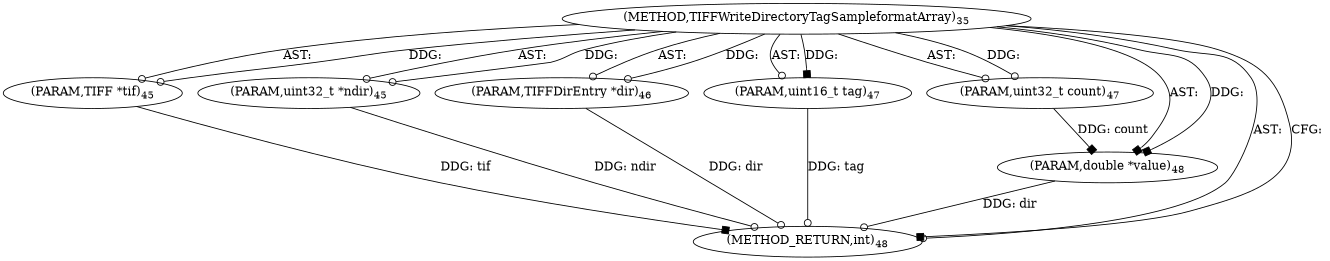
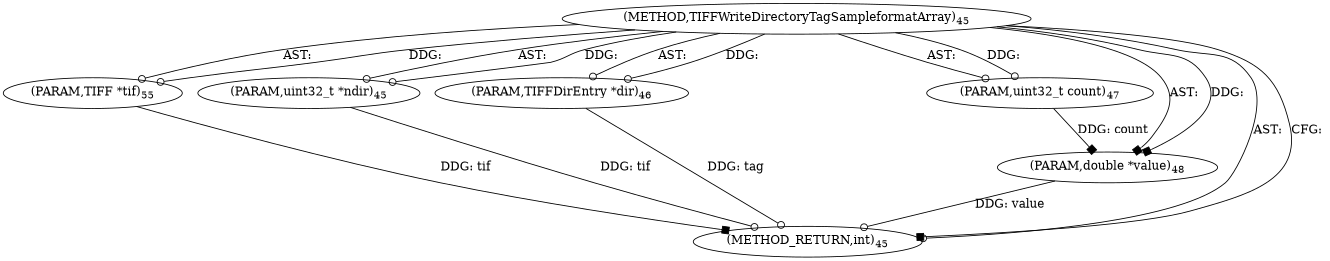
  digraph {
    edge [arrowhead=odot]
-   n1 [label=<(METHOD,TIFFWriteDirectoryTagSampleformatArray)<SUB>35</SUB>>]
-   n2 [label=<(PARAM,TIFF *tif)<SUB>45</SUB>>]
+   n1 [label=<(METHOD,TIFFWriteDirectoryTagSampleformatArray)<SUB>45</SUB>>]
+   n2 [label=<(PARAM,TIFF *tif)<SUB>55</SUB>>]
    n3 [label=<(PARAM,uint32_t *ndir)<SUB>45</SUB>>]
    n4 [label=<(PARAM,TIFFDirEntry *dir)<SUB>46</SUB>>]
-   n5 [label=<(PARAM,uint16_t tag)<SUB>47</SUB>>]
    n6 [label=<(PARAM,uint32_t count)<SUB>47</SUB>>]
    n7 [label=<(PARAM,double *value)<SUB>48</SUB>>]
-   n8 [label=<(METHOD_RETURN,int)<SUB>48</SUB>>]
+   n8 [label=<(METHOD_RETURN,int)<SUB>45</SUB>>]
    n1 -> n2 [label="AST: "]
    n1 -> n2 [label="DDG: "]
    n1 -> n3 [label="AST: "]
    n1 -> n3 [label="DDG: "]
    n1 -> n4 [label="AST: "]
    n1 -> n4 [label="DDG: "]
-   n1 -> n5 [label="AST: "]
-   n1 -> n5 [arrowhead=box label="DDG: "]
    n1 -> n6 [label="AST: "]
    n1 -> n6 [label="DDG: "]
    n1 -> n7 [arrowhead=box label="AST: "]
    n1 -> n7 [arrowhead=box label="DDG: "]
    n1 -> n8 [label="AST: "]
    n1 -> n8 [arrowhead=box label="CFG: "]
    n2 -> n8 [arrowhead=box label="DDG: tif"]
-   n3 -> n8 [label="DDG: ndir"]
-   n4 -> n8 [label="DDG: dir"]
-   n5 -> n8 [label="DDG: tag"]
+   n3 -> n8 [label="DDG: tif"]
+   n4 -> n8 [label="DDG: tag"]
    n6 -> n7 [arrowhead=box label="DDG: count"]
-   n7 -> n8 [label="DDG: dir"]
+   n7 -> n8 [label="DDG: value"]
  }
